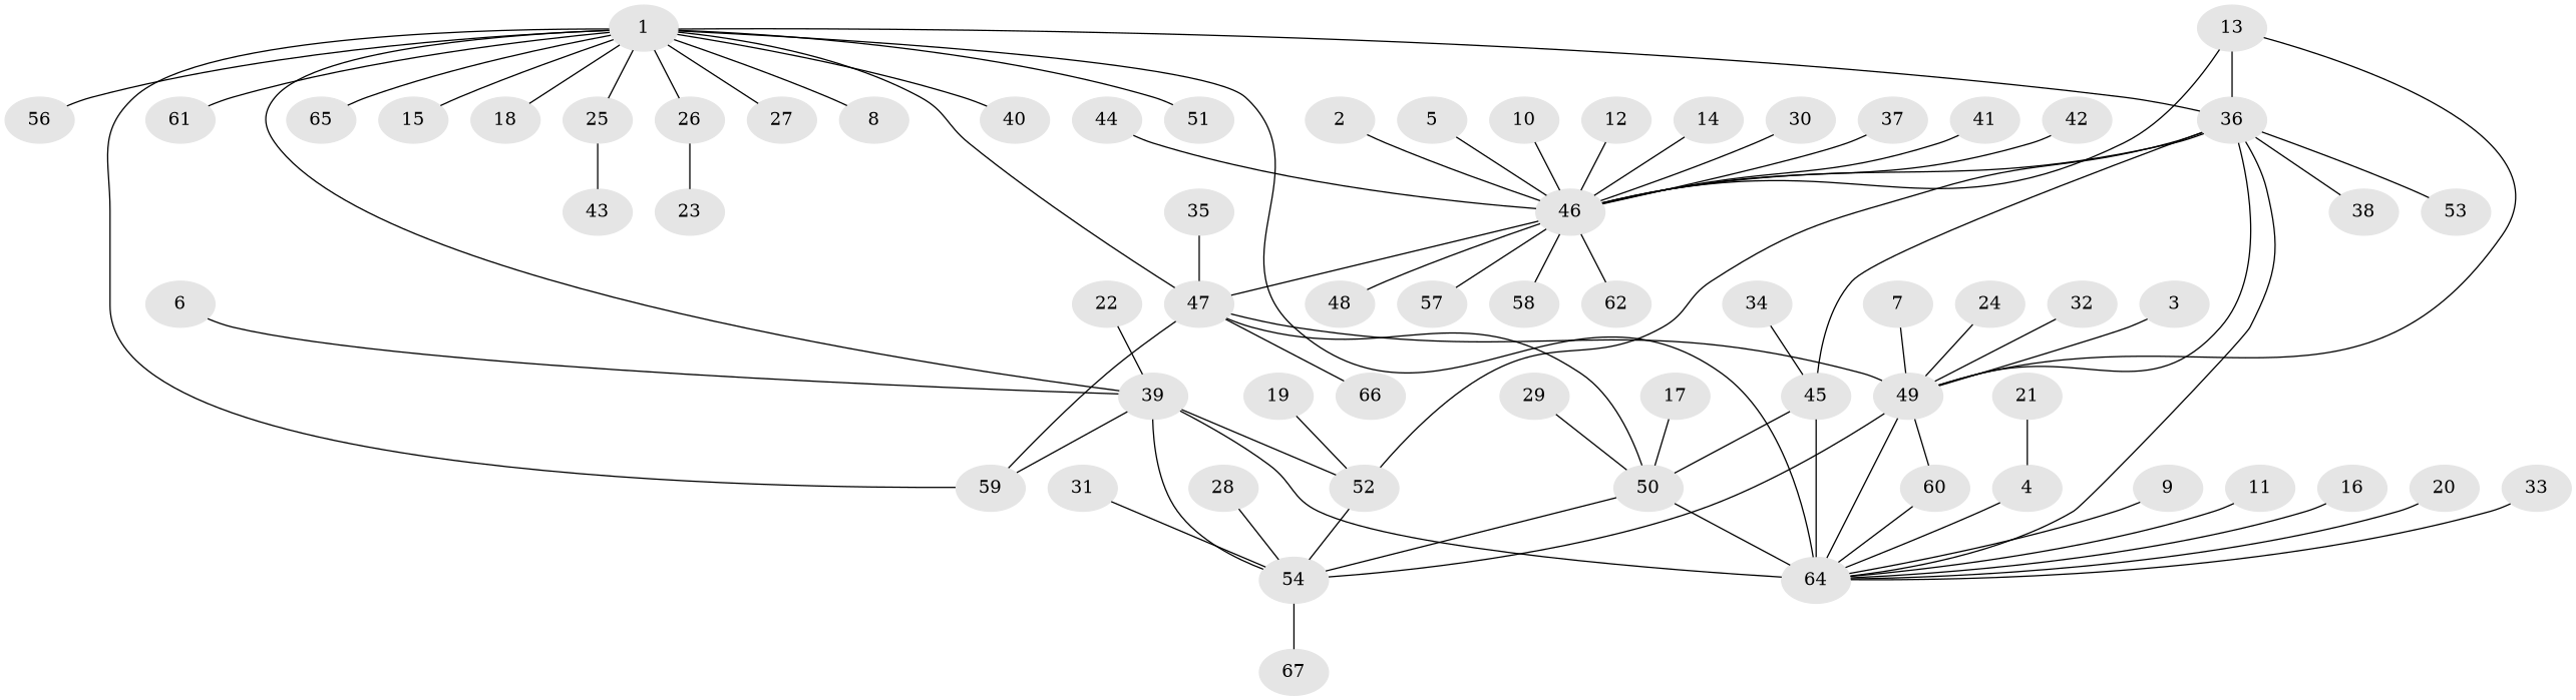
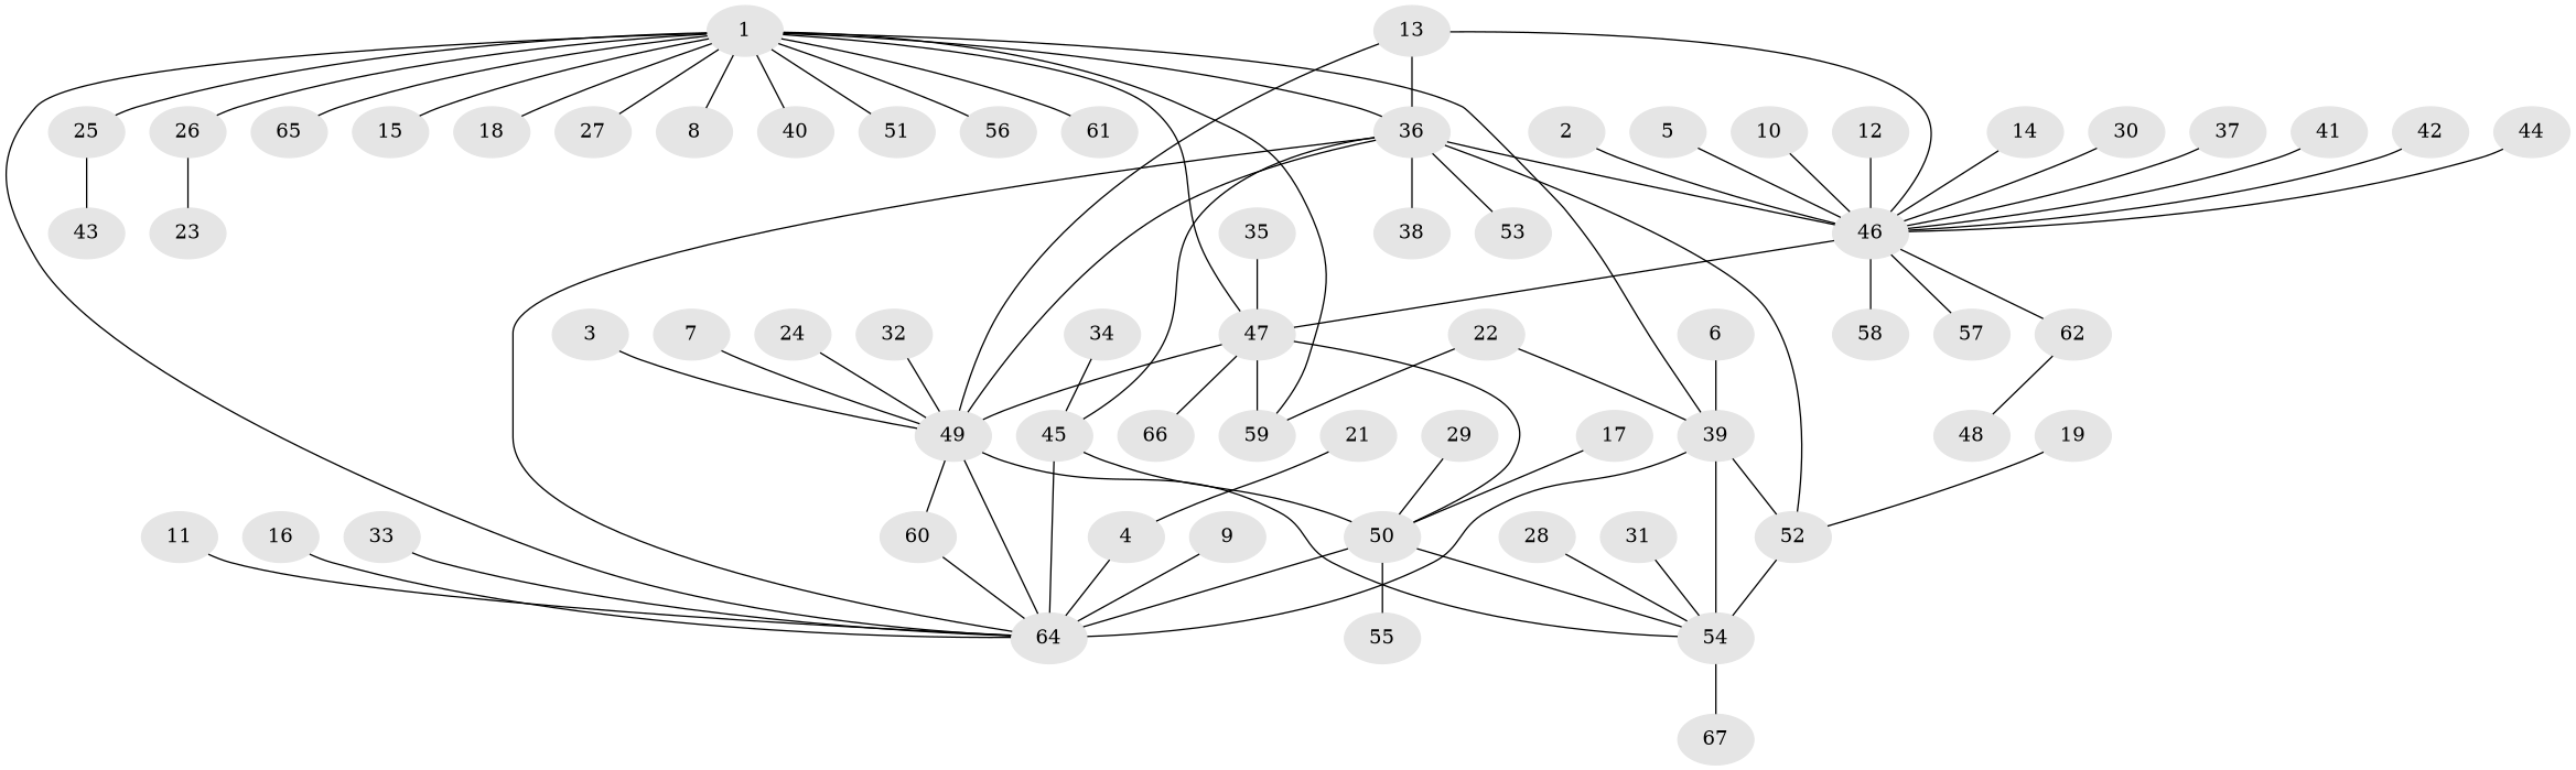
  graph {
    node [color=gray90 style=filled]
    edge [weight=1.0]
    1
    8
    15
    18
    25
    26
    27
    36
    39
    40
    47
    51
    56
    59
    61
    64
    65
    43
    23
    46
    49
    52
    45
    38
    53
    54
    50
    66
    2
    48
    57
    58
    62
    3
    60
    4
    5
    6
    7
    9
    10
    11
    12
    13
    14
    16
    17
+   55
    19
-   20
    21
    22
    24
    28
    n55 [label=67]
    29
    30
    31
    32
    33
    34
    35
    37
    41
    42
    44
    1 -- 8
    1 -- 15
    1 -- 18
    1 -- 25
    1 -- 26
    1 -- 27
    1 -- 36
    1 -- 39
    1 -- 40
    1 -- 47
    1 -- 51
    1 -- 56
    1 -- 59
    1 -- 61
    1 -- 64
    1 -- 65
    25 -- 43
    26 -- 23
    36 -- 64
    36 -- 46 [weight=3.0]
    36 -- 49 [weight=3.0]
    36 -- 52
    36 -- 45
    36 -- 38
    36 -- 53
-   39 -- 59
+   22 -- 59
    39 -- 64
    39 -- 52
    39 -- 54 [weight=4.0]
    47 -- 59
    47 -- 49 [weight=5.0]
    47 -- 50
    47 -- 66
    46 -- 47 [weight=4.0]
-   46 -- 48
+   62 -- 48
    46 -- 57
    46 -- 58
    46 -- 62
    49 -- 64 [weight=2.0]
    49 -- 54
    49 -- 60
    52 -- 54 [weight=4.0]
    45 -- 64 [weight=3.0]
    45 -- 50 [weight=2.0]
    54 -- n55
    50 -- 64 [weight=6.0]
    50 -- 54
+   50 -- 55
    2 -- 46
    3 -- 49
    60 -- 64
    4 -- 64
    5 -- 46
    6 -- 39
    7 -- 49
    9 -- 64
    10 -- 46
    11 -- 64
    12 -- 46
    13 -- 36 [weight=3.0]
    13 -- 46
    13 -- 49
    14 -- 46
    16 -- 64
    17 -- 50
    19 -- 52
-   20 -- 64
    21 -- 4
    22 -- 39
    24 -- 49
    28 -- 54
    29 -- 50
    30 -- 46
    31 -- 54
    32 -- 49
    33 -- 64
    34 -- 45
    35 -- 47
    37 -- 46
    41 -- 46
    42 -- 46
    44 -- 46
  }
